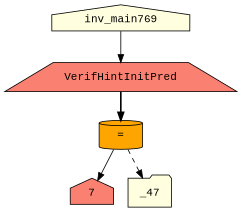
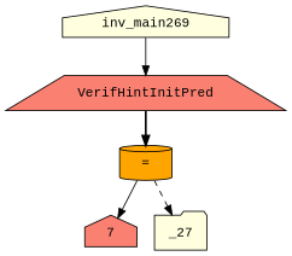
  digraph {
    fontname="Liberation Mono"
    node [fillcolor=lightyellow fontname="Liberation Mono" shape=house style=filled]
    edge [fontname="Liberation Mono" style=solid]
-   n1 [label=inv_main769]
+   n1 [label=inv_main269]
    n2 [fillcolor=salmon label=VerifHintInitPred shape=trapezium]
    n3 [fillcolor=orange label="=" shape=cylinder]
    n4 [fillcolor=salmon label=7]
-   n5 [label=_47 shape=folder]
+   n5 [label=_27 shape=folder]
    n1 -> n2
    n2 -> n3 [style=bold]
    n3 -> n4
    n3 -> n5 [style=dashed]
  }
